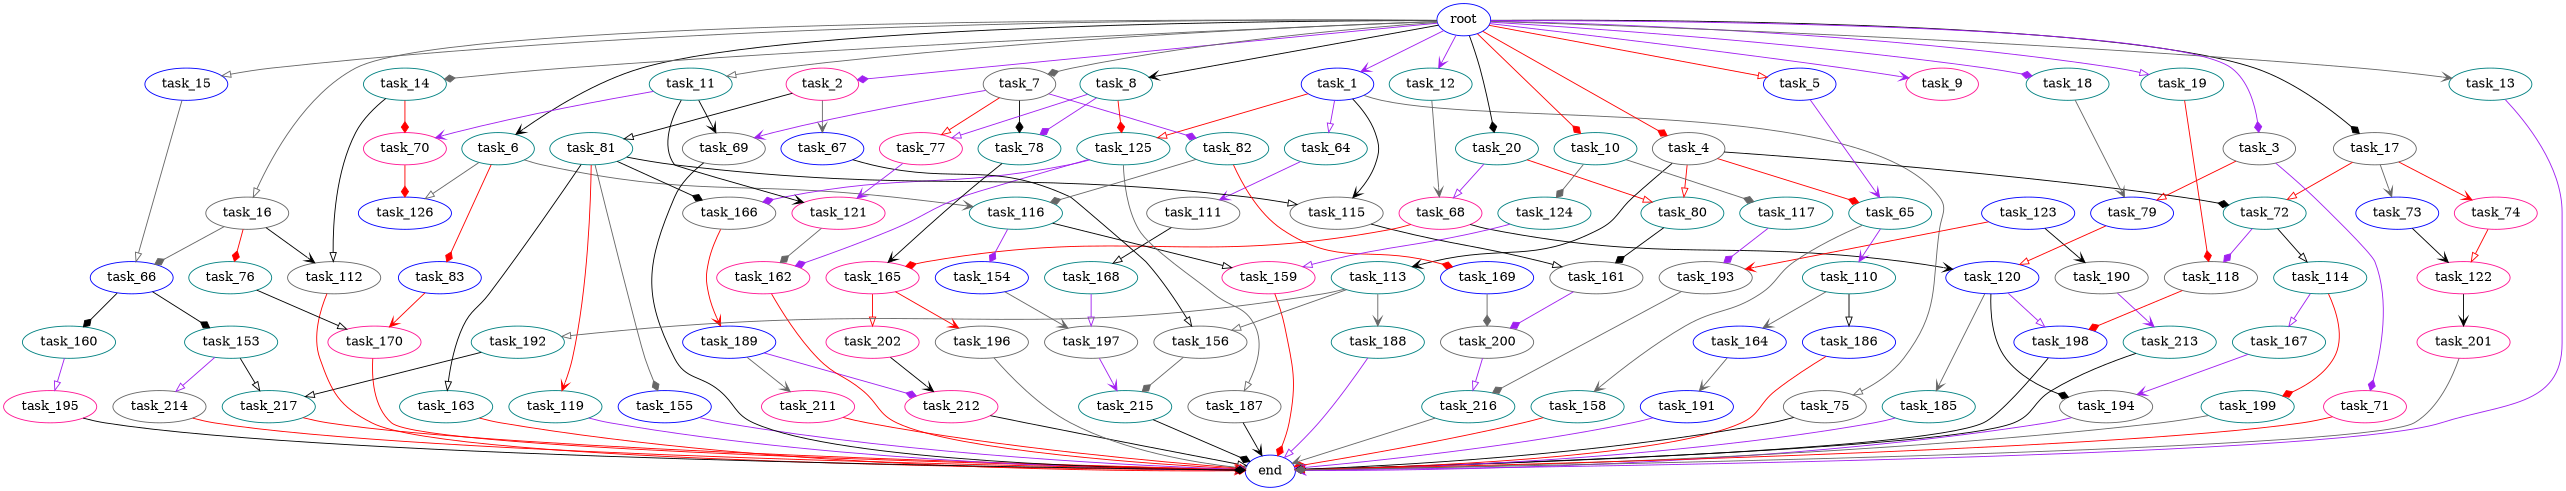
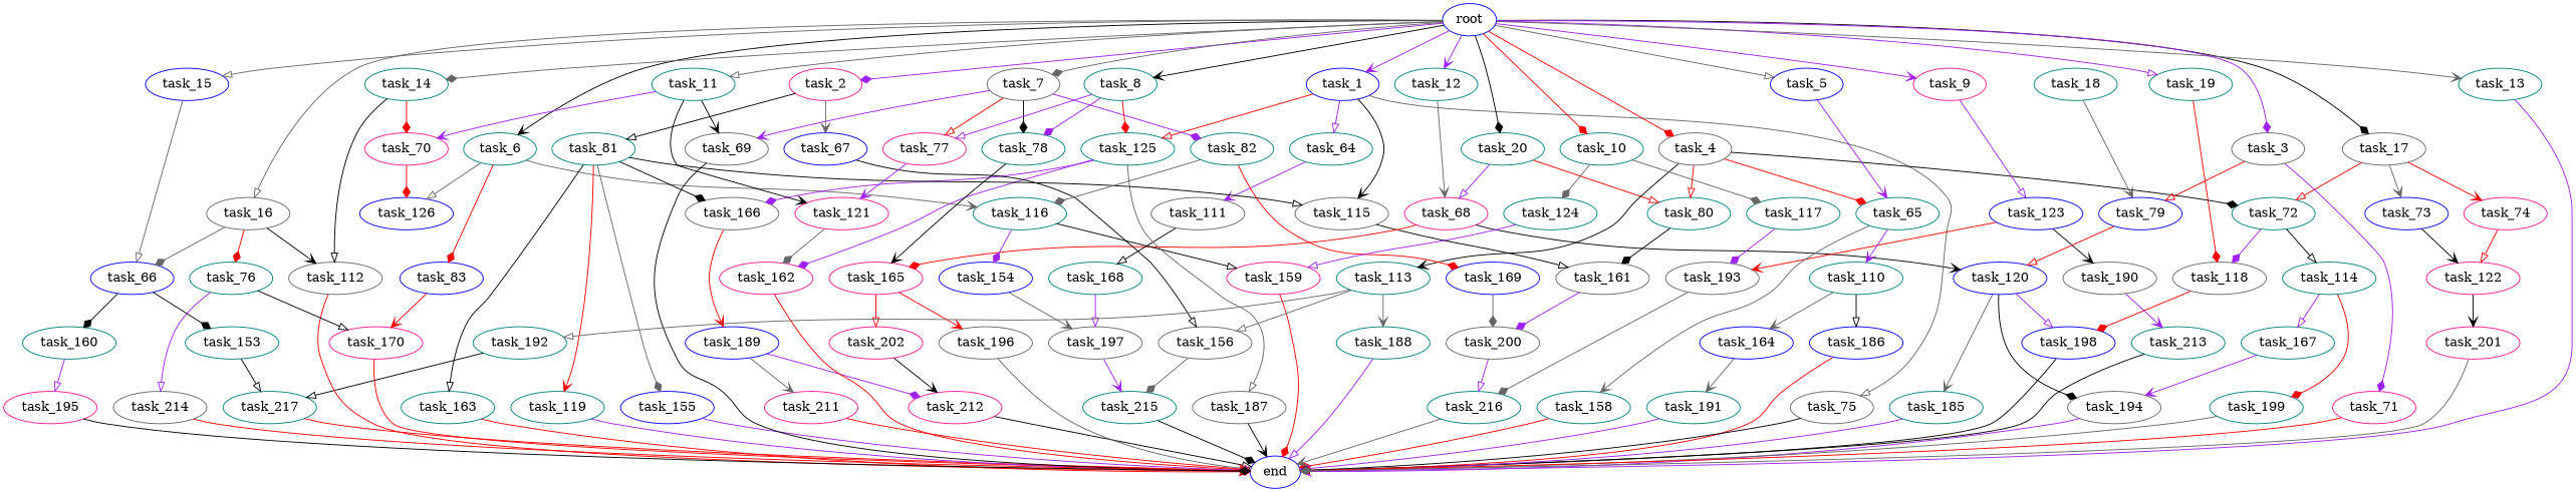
  digraph {
    node [color=teal]
    edge [arrowhead=diamond color=purple]
    task_192
    task_217
    end [color=blue]
    task_16 [color=gray40]
    task_66 [color=blue]
    task_112 [color=gray40]
    task_76
    task_153
    task_160
    task_170 [color=deeppink]
    task_212 [color=deeppink]
    task_197 [color=gray40]
    task_168
    task_215
    task_115 [color=gray40]
    task_161 [color=gray40]
    task_200 [color=gray40]
    task_158
    task_118 [color=gray40]
    task_19
    task_198 [color=blue]
    task_68 [color=deeppink]
    task_12
    task_165 [color=deeppink]
    task_120 [color=blue]
    task_190 [color=gray40]
    task_213
    task_119
    task_185
    task_186 [color=blue]
    task_110
    task_164 [color=blue]
-   task_191 [color=blue]
+   task_191
    task_20
    task_80
    task_166 [color=gray40]
    task_189 [color=blue]
    task_211 [color=deeppink]
    task_202 [color=deeppink]
    task_196 [color=gray40]
    task_194 [color=gray40]
    task_111 [color=gray40]
    task_193 [color=gray40]
    task_117
    task_216
    task_162 [color=deeppink]
    task_83 [color=blue]
    task_6
    task_126 [color=blue]
    task_116
    task_159 [color=deeppink]
    task_154 [color=blue]
    task_14
    task_70 [color=deeppink]
    task_1 [color=blue]
    task_125
    task_75 [color=gray40]
    task_64
    task_187 [color=gray40]
    task_2 [color=deeppink]
    task_81
    task_67 [color=blue]
    task_155 [color=blue]
    task_163
    task_156 [color=gray40]
    task_123 [color=blue]
    task_79 [color=blue]
    task_72
    task_114
    task_199
    task_167
    root [color=blue]
    task_7 [color=gray40]
    task_11
    task_4 [color=gray40]
    task_17 [color=gray40]
    task_10
    task_13
    task_18
    task_15 [color=blue]
    task_3 [color=gray40]
    task_8
    task_9 [color=deeppink]
    task_5 [color=blue]
    task_82
    task_77 [color=deeppink]
    task_69 [color=gray40]
    task_78
    task_121 [color=deeppink]
    task_65
    task_113
    task_74 [color=deeppink]
    task_73 [color=blue]
    task_124
    task_71 [color=deeppink]
    task_214 [color=gray40]
    task_169 [color=blue]
    task_122 [color=deeppink]
    task_201 [color=deeppink]
    task_188
    task_195 [color=deeppink]
    task_192 -> task_217 [arrowhead=onormal color=black]
    task_217 -> end [arrowhead=vee color=red]
    task_16 -> task_66 [color=gray40]
    task_16 -> task_112 [arrowhead=vee color=black]
    task_16 -> task_76 [color=red]
    task_66 -> task_153 [color=black]
    task_66 -> task_160 [color=black]
    task_112 -> end [arrowhead=vee color=red]
    task_76 -> task_170 [arrowhead=onormal color=black]
    task_153 -> task_217 [arrowhead=onormal color=black]
-   task_153 -> task_214 [arrowhead=onormal]
+   task_76 -> task_214 [arrowhead=onormal]
    task_160 -> task_195 [arrowhead=onormal]
    task_170 -> end [color=red]
    task_212 -> end [arrowhead=onormal color=black]
    task_197 -> task_215 [arrowhead=vee]
    task_168 -> task_197 [arrowhead=onormal]
    task_215 -> end [color=black]
    task_115 -> task_161 [arrowhead=onormal color=black]
    task_161 -> task_200
    task_200 -> task_216 [arrowhead=onormal]
    task_158 -> end [color=red]
    task_118 -> task_198 [color=red]
    task_19 -> task_118 [color=red]
    task_198 -> end [arrowhead=onormal color=black]
    task_68 -> task_165 [color=red]
    task_68 -> task_120 [arrowhead=vee color=black]
    task_12 -> task_68 [arrowhead=vee color=gray40]
    task_165 -> task_202 [arrowhead=onormal color=red]
    task_165 -> task_196 [arrowhead=vee color=red]
    task_120 -> task_198 [arrowhead=onormal]
    task_120 -> task_185 [arrowhead=vee color=gray40]
    task_120 -> task_194 [color=black]
    task_190 -> task_213 [arrowhead=vee]
    task_213 -> end [color=black]
    task_119 -> end [arrowhead=onormal]
    task_185 -> end [arrowhead=vee]
    task_186 -> end [color=red]
    task_110 -> task_186 [arrowhead=onormal color=black]
    task_110 -> task_164 [arrowhead=vee color=gray40]
    task_164 -> task_191 [arrowhead=vee color=gray40]
    task_191 -> end [arrowhead=onormal]
    task_20 -> task_68 [arrowhead=onormal]
    task_20 -> task_80 [arrowhead=onormal color=red]
    task_80 -> task_161 [color=black]
    task_166 -> task_189 [arrowhead=vee color=red]
    task_189 -> task_212
    task_189 -> task_211 [arrowhead=vee color=gray40]
    task_211 -> end [color=red]
    task_202 -> task_212 [arrowhead=vee color=black]
    task_196 -> end [arrowhead=onormal color=gray40]
    task_194 -> end [arrowhead=vee]
    task_111 -> task_168 [arrowhead=onormal color=black]
    task_193 -> task_216 [color=gray40]
    task_117 -> task_193
    task_216 -> end [arrowhead=vee color=gray40]
    task_162 -> end [arrowhead=vee color=red]
    task_83 -> task_170 [arrowhead=vee color=red]
    task_6 -> task_83 [color=red]
    task_6 -> task_126 [arrowhead=onormal color=gray40]
    task_6 -> task_116 [arrowhead=vee color=gray40]
    task_116 -> task_159 [arrowhead=onormal color=black]
    task_116 -> task_154
    task_159 -> end [color=red]
    task_154 -> task_197 [arrowhead=vee color=gray40]
    task_14 -> task_112 [arrowhead=onormal color=black]
    task_14 -> task_70 [color=red]
    task_70 -> task_126 [color=red]
    task_1 -> task_115 [arrowhead=vee color=black]
    task_1 -> task_125 [arrowhead=onormal color=red]
    task_1 -> task_75 [arrowhead=onormal color=gray40]
    task_1 -> task_64 [arrowhead=onormal]
    task_125 -> task_166
    task_125 -> task_162
    task_125 -> task_187 [arrowhead=onormal color=gray40]
    task_75 -> end [color=black]
    task_64 -> task_111 [arrowhead=vee]
    task_187 -> end [arrowhead=vee color=black]
    task_2 -> task_81 [arrowhead=onormal color=black]
    task_2 -> task_67 [arrowhead=vee color=gray40]
    task_81 -> task_115 [arrowhead=onormal color=black]
    task_81 -> task_119 [arrowhead=vee color=red]
    task_81 -> task_166 [color=black]
    task_81 -> task_155 [color=gray40]
    task_81 -> task_163 [arrowhead=onormal color=black]
    task_67 -> task_156 [arrowhead=onormal color=black]
    task_155 -> end
    task_163 -> end [color=red]
    task_156 -> task_215 [color=gray40]
    task_123 -> task_190 [arrowhead=vee color=black]
    task_123 -> task_193 [arrowhead=vee color=red]
    task_79 -> task_120 [arrowhead=onormal color=red]
    task_72 -> task_118
    task_72 -> task_114 [arrowhead=onormal color=black]
    task_114 -> task_199 [color=red]
    task_114 -> task_167 [arrowhead=onormal]
    task_199 -> end [arrowhead=onormal color=gray40]
    task_167 -> task_194 [arrowhead=vee]
    root -> task_16 [arrowhead=onormal color=gray40]
    root -> task_19 [arrowhead=onormal]
    root -> task_12 [arrowhead=vee]
    root -> task_20 [color=black]
    root -> task_6 [arrowhead=vee color=black]
    root -> task_14 [color=gray40]
    root -> task_1 [arrowhead=vee]
    root -> task_2
    root -> task_7 [color=gray40]
    root -> task_11 [arrowhead=onormal color=gray40]
    root -> task_4 [color=red]
    root -> task_17 [color=black]
    root -> task_10 [color=red]
    root -> task_13 [arrowhead=vee color=gray40]
-   root -> task_18
    root -> task_15 [arrowhead=onormal color=gray40]
    root -> task_3
    root -> task_8 [arrowhead=vee color=black]
    root -> task_9 [arrowhead=vee]
-   root -> task_5 [arrowhead=onormal color=red]
+   root -> task_5 [arrowhead=onormal color=gray40]
    task_7 -> task_82
    task_7 -> task_77 [arrowhead=onormal color=red]
    task_7 -> task_69 [arrowhead=vee]
    task_7 -> task_78 [color=black]
    task_11 -> task_70 [arrowhead=vee]
    task_11 -> task_69 [arrowhead=vee color=black]
    task_11 -> task_121 [arrowhead=vee color=black]
    task_4 -> task_80 [arrowhead=onormal color=red]
    task_4 -> task_72 [color=black]
    task_4 -> task_65 [color=red]
    task_4 -> task_113 [arrowhead=vee color=black]
    task_17 -> task_72 [arrowhead=onormal color=red]
    task_17 -> task_74 [arrowhead=vee color=red]
    task_17 -> task_73 [arrowhead=vee color=gray40]
    task_10 -> task_117 [color=gray40]
    task_10 -> task_124 [color=gray40]
    task_13 -> end [arrowhead=onormal]
    task_18 -> task_79 [arrowhead=vee color=gray40]
    task_15 -> task_66 [arrowhead=onormal color=gray40]
    task_3 -> task_79 [arrowhead=onormal color=red]
    task_3 -> task_71
    task_8 -> task_125 [color=red]
    task_8 -> task_77 [arrowhead=onormal]
    task_8 -> task_78
+   task_9 -> task_123 [arrowhead=onormal]
    task_5 -> task_65 [arrowhead=vee]
    task_82 -> task_116 [color=gray40]
    task_82 -> task_169 [color=red]
    task_77 -> task_121 [arrowhead=vee]
    task_69 -> end [arrowhead=onormal color=black]
    task_78 -> task_165 [arrowhead=vee color=black]
    task_121 -> task_162 [color=gray40]
    task_65 -> task_158 [arrowhead=vee color=gray40]
    task_65 -> task_110 [arrowhead=vee]
    task_113 -> task_192 [arrowhead=onormal color=gray40]
    task_113 -> task_156 [arrowhead=onormal color=gray40]
    task_113 -> task_188 [arrowhead=vee color=gray40]
    task_74 -> task_122 [arrowhead=onormal color=red]
    task_73 -> task_122 [arrowhead=vee color=black]
    task_124 -> task_159 [arrowhead=onormal]
    task_71 -> end [arrowhead=onormal color=red]
    task_214 -> end [arrowhead=onormal color=red]
    task_169 -> task_200 [color=gray40]
    task_122 -> task_201 [arrowhead=vee color=black]
    task_201 -> end [color=gray40]
    task_188 -> end [arrowhead=onormal]
    task_195 -> end [color=black]
  }
